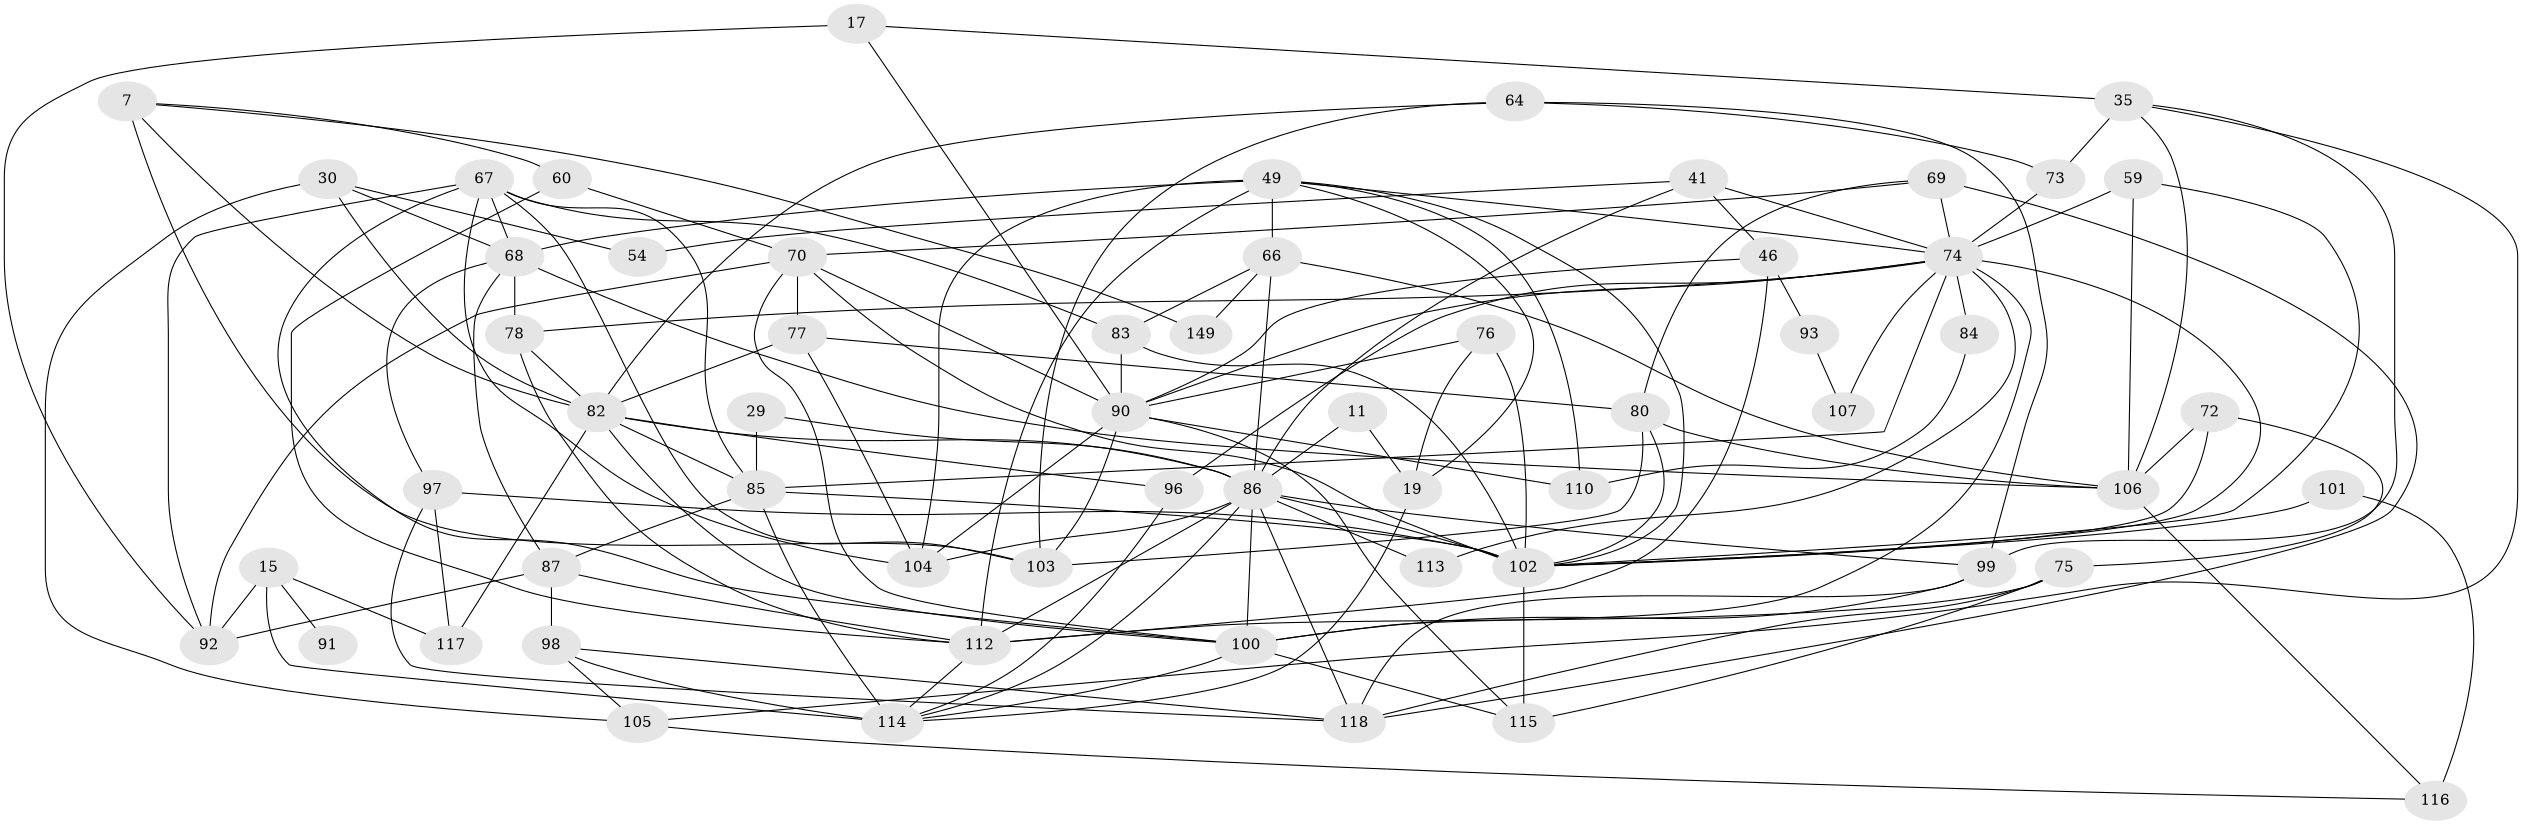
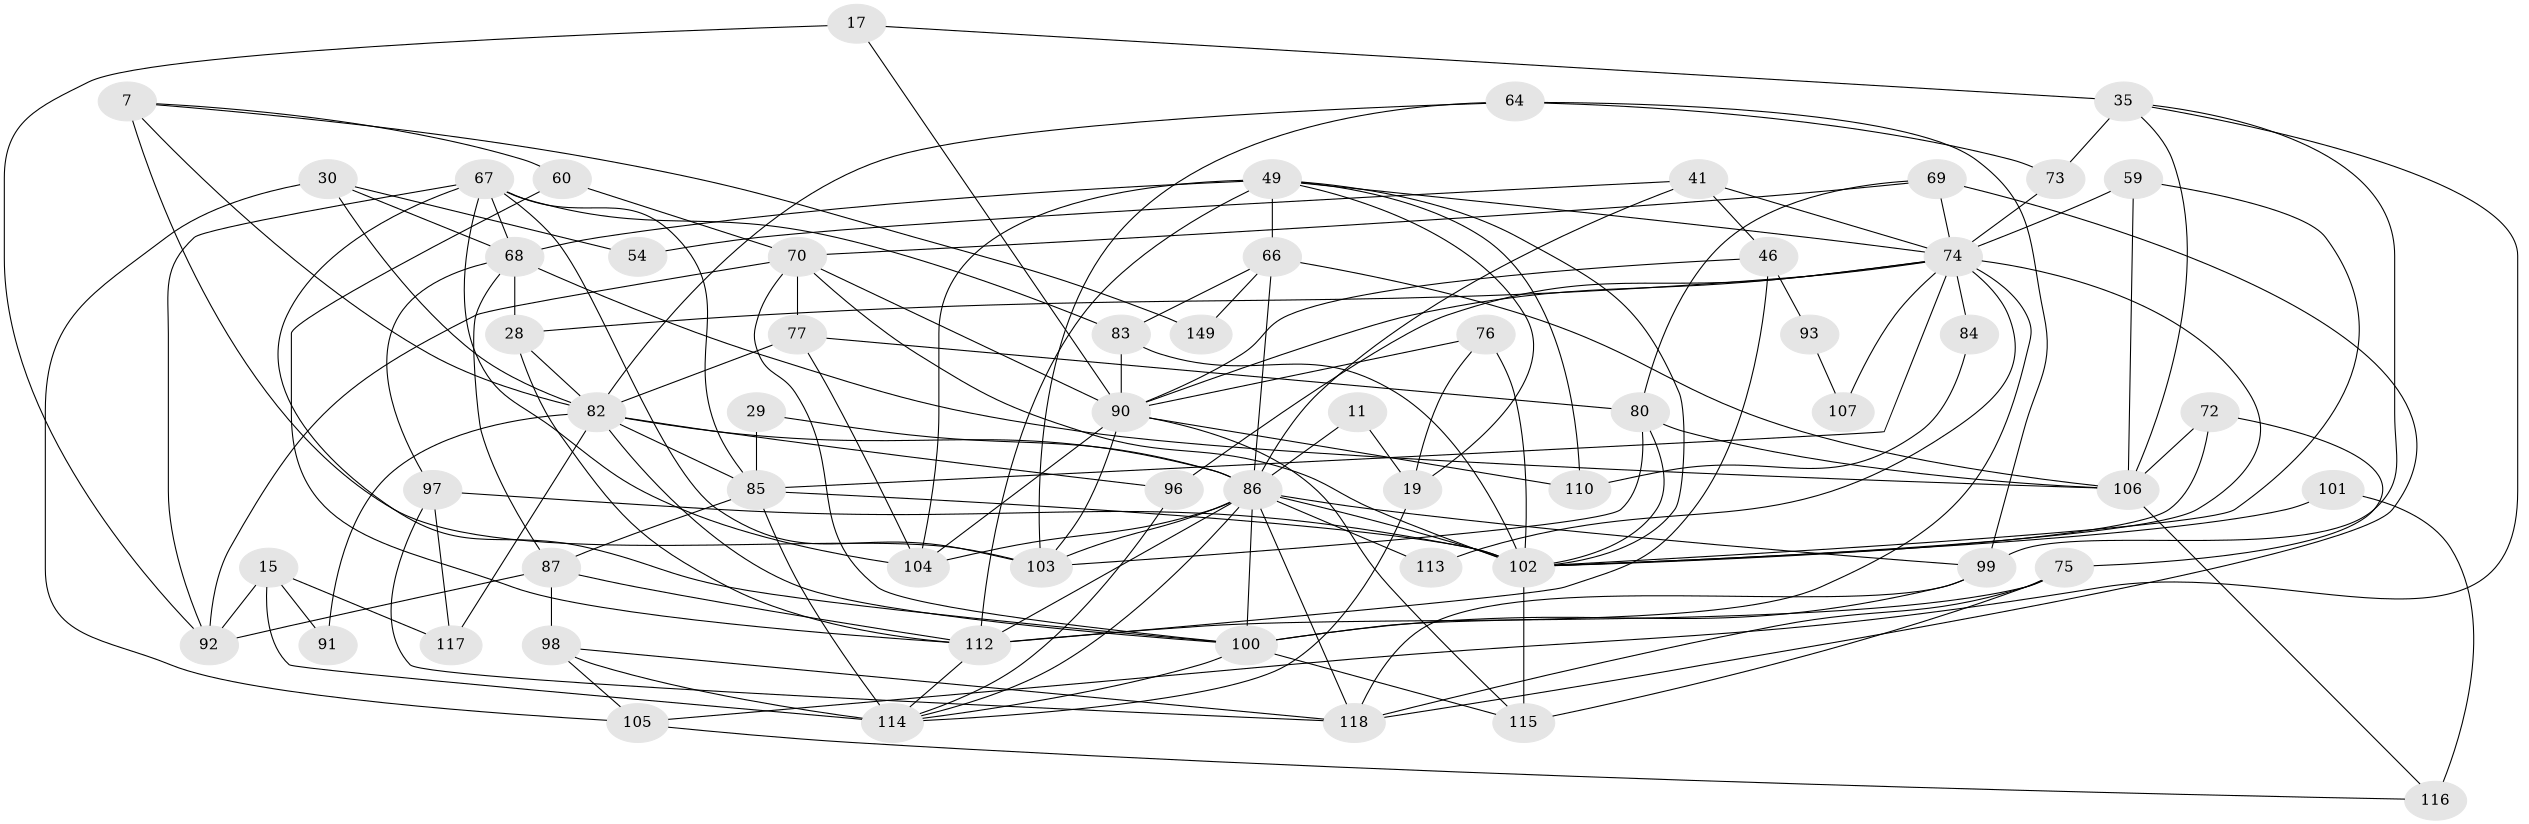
  graph {
    node [color=gray90 style=filled]
    7
    60
    82 [super="+40+42+58"]
    103 [super="+25"]
    n5 [label=149]
    112 [super="+28+48+57"]
    70 [super="+24"]
    86 [super="+16+53+81"]
    91
    117
    85 [super="+12+45+79"]
    100 [super="+18+52+94"]
    96
    114 [super="+33+111"]
    99 [super="+71"]
    102 [super="+62+88"]
    104 [super="+2"]
    118 [super="+23"]
    113 [super="+95"]
    11
    n21 [label=19 super="+38"]
    15
    92
    17
    35
    90
    105
    73 [super="+1"]
    106 [super="+22"]
    110
    115 [super="+47"]
    87 [super="+51"]
    29
    30
    54
    68 [super="+65"]
-   78
+   78 [label=28]
    97
    116
    74 [super="+4+31+20+50"]
    41
    46
    93
    84
    107
    49 [super="+37+44"]
    66 [super="+61"]
    83
    59
    77 [super="+27"]
    64
    67 [super="+55"]
    98 [super="+21"]
    69
    80 [super="+8"]
    72
    75 [super="+63"]
    76
    101
    7 -- 60
    7 -- 82
    7 -- 103 [weight=2]
    7 -- n5
    60 -- 112
    60 -- 70
    82 -- 86
+   82 -- 91
    82 -- 117
    82 -- 85 [weight=2]
    82 -- 100
    82 -- 96
    112 -- 114
    70 -- 100 [weight=2]
    70 -- 102 [weight=2]
    70 -- 92
    70 -- 90 [weight=2]
    70 -- 77
+   86 -- 103
    86 -- 112
    86 -- 100
    86 -- 114
    86 -- 99 [weight=2]
    86 -- 102 [weight=2]
    86 -- 104
    86 -- 118 [weight=2]
    86 -- 113 [weight=2]
    85 -- 114 [weight=2]
    85 -- 102 [weight=2]
    85 -- 87
    100 -- 114
    100 -- 115 [weight=2]
    96 -- 114
    99 -- 100 [weight=2]
    99 -- 118
    102 -- 115 [weight=3]
    11 -- 86
    11 -- n21
    n21 -- 114 [weight=2]
    15 -- 91
    15 -- 117
    15 -- 114 [weight=3]
    15 -- 92
    17 -- 92
    17 -- 35
    17 -- 90
    35 -- 99
    35 -- 105
    35 -- 73 [weight=2]
    35 -- 106
    90 -- 103
    90 -- 104
    90 -- 110
    90 -- 115
    105 -- 116
    73 -- 74 [weight=3]
    106 -- 116
    87 -- 112
    87 -- 92
    87 -- 98
    29 -- 86
    29 -- 85
    30 -- 82
    30 -- 105
    30 -- 54
    30 -- 68
    68 -- 106
    68 -- 87
    68 -- 78
    68 -- 97
    78 -- 82
    78 -- 112
    97 -- 117
    97 -- 102
    97 -- 118
    74 -- 85
    74 -- 100 [weight=2]
    74 -- 96 [weight=2]
    74 -- 102 [weight=3]
    74 -- 113
    74 -- 90
    74 -- 78
    74 -- 84
    74 -- 107 [weight=2]
    41 -- 86
    41 -- 54
    41 -- 74
    41 -- 46
    46 -- 112
    46 -- 90
    46 -- 93
    93 -- 107
    84 -- 110
    49 -- 112 [weight=2]
    49 -- 102
    49 -- 104
    49 -- n21
    49 -- 110
    49 -- 68
    49 -- 74
    49 -- 66
    66 -- n5
    66 -- 86
    66 -- 106
    66 -- 83
    83 -- 102
    83 -- 90
    59 -- 102
    59 -- 106
    59 -- 74
    77 -- 82 [weight=2]
    77 -- 104
    77 -- 80
    64 -- 82
    64 -- 103
    64 -- 99
    64 -- 73
    67 -- 103
    67 -- 85
    67 -- 100
    67 -- 104
    67 -- 92
    67 -- 68
    67 -- 83
    98 -- 114
    98 -- 118
    98 -- 105
    69 -- 70
    69 -- 118
    69 -- 74 [weight=2]
    69 -- 80
    80 -- 103
    80 -- 102
    80 -- 106
    72 -- 102
    72 -- 106
    72 -- 75
    75 -- 112
    75 -- 118 [weight=2]
    75 -- 115
    76 -- 102
    76 -- n21
    76 -- 90
    101 -- 102
    101 -- 116
  }
